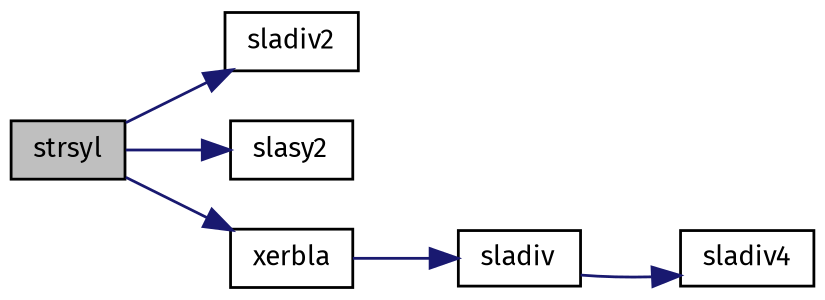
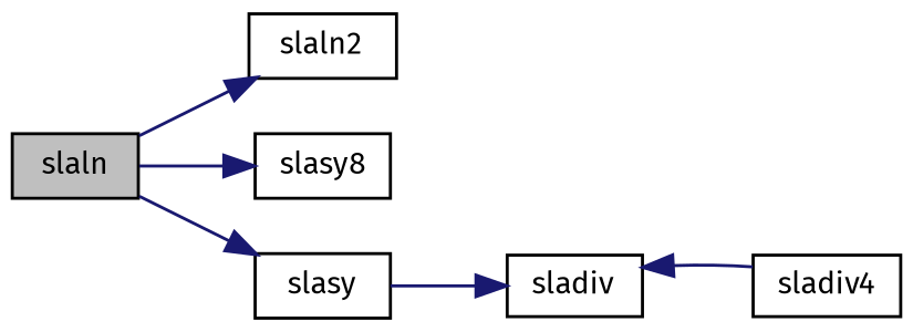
  digraph {
    fontname="Fira Sans"
    rankdir=LR
    node [color=black fillcolor=white fontname="Fira Sans" fontsize=10 shape=record style=filled]
    edge [color=midnightblue fontname="Fira Sans" fontsize=10 labelfontname=Helvetica labelfontsize=10 style=solid]
-   n1 [fillcolor=grey75 fontcolor=black height=0.2 label=strsyl width=0.4]
-   n2 [height=0.2 label=sladiv2 width=0.4]
-   n3 [height=0.2 label=slasy2 width=0.4]
-   n4 [height=0.2 label=xerbla width=0.4]
+   n1 [fillcolor=grey75 fontcolor=black height=0.2 label=slaln width=0.4]
+   n2 [height=0.2 label=slaln2 width=0.4]
+   n3 [height=0.2 label=slasy8 width=0.4]
+   n4 [height=0.2 label=slasy width=0.4]
    n5 [height=0.2 label=sladiv width=0.4]
    n6 [height=0.2 label=sladiv4 width=0.4]
    n1 -> n2
    n1 -> n3
    n1 -> n4
    n4 -> n5
-   n5 -> n6
+   n6 -> n5
  }
